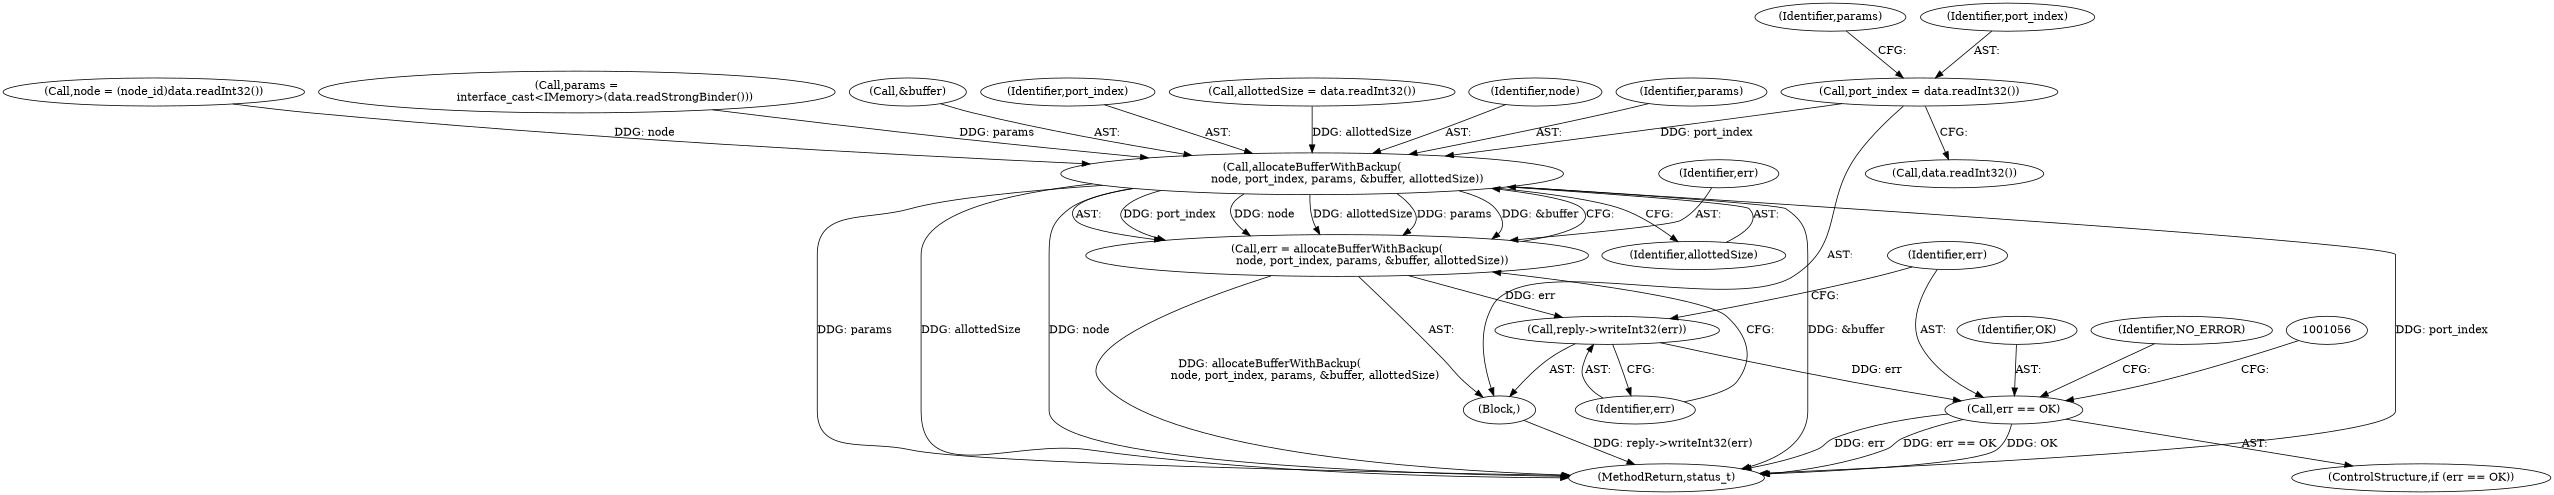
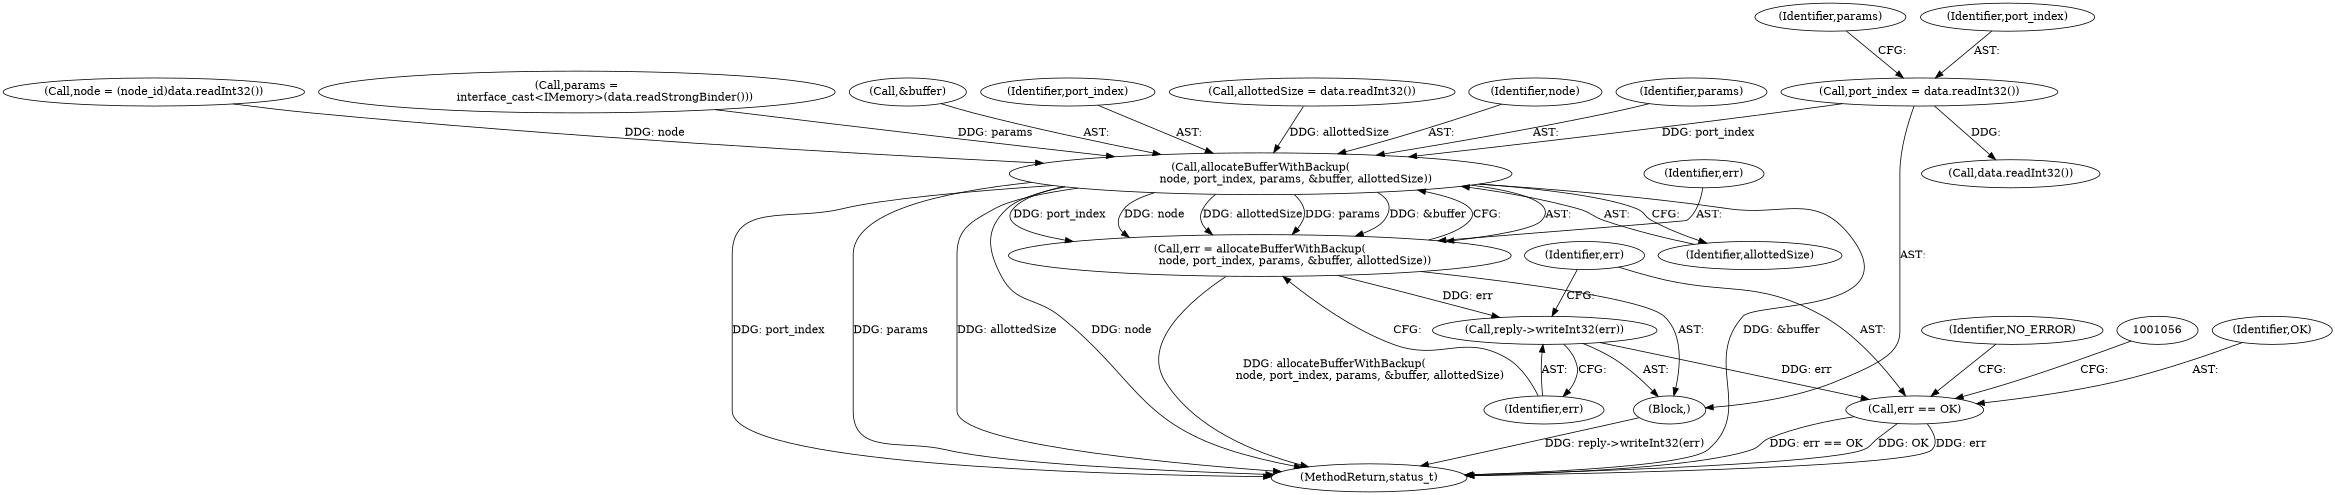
  digraph {
    n1 [label="(Call,port_index = data.readInt32())"]
    n2 [label="(Call,allocateBufferWithBackup(\n                    node, port_index, params, &buffer, allottedSize))"]
    n3 [label="(Block,)"]
    n4 [label="(Call,data.readInt32())"]
    n5 [label="(Call,err = allocateBufferWithBackup(\n                    node, port_index, params, &buffer, allottedSize))"]
    n6 [label="(MethodReturn,status_t)"]
    n7 [label="(Identifier,allottedSize)"]
    n8 [label="(Call,reply->writeInt32(err))"]
    n9 [label="(Call,err == OK)"]
    n10 [label="(Identifier,err)"]
-   n11 [label="(ControlStructure,if (err == OK))"]
    n12 [label="(Identifier,OK)"]
    n13 [label="(Identifier,node)"]
    n14 [label="(Identifier,params)"]
    n15 [label="(Identifier,err)"]
    n16 [label="(Identifier,params)"]
    n17 [label="(Call,node = (node_id)data.readInt32())"]
    n18 [label="(Identifier,port_index)"]
    n19 [label="(Identifier,err)"]
    n20 [label="(Call,params =\n                interface_cast<IMemory>(data.readStrongBinder()))"]
    n21 [label="(Call,&buffer)"]
    n22 [label="(Identifier,port_index)"]
    n23 [label="(Call,allottedSize = data.readInt32())"]
    n24 [label="(Identifier,NO_ERROR)"]
    1001056
    n1 -> n2 [label="DDG: port_index"]
    n1 -> n3 [label="AST: "]
-   n1 -> n4 [label="CFG: "]
+   n1 -> n4 [label="DDG: "]
    n2 -> n5 [label="AST: "]
    n2 -> n5 [label="DDG: port_index"]
    n2 -> n5 [label="DDG: node"]
    n2 -> n5 [label="DDG: allottedSize"]
    n2 -> n5 [label="DDG: params"]
    n2 -> n5 [label="DDG: &buffer"]
    n2 -> n6 [label="DDG: node"]
    n2 -> n6 [label="DDG: &buffer"]
    n2 -> n6 [label="DDG: port_index"]
    n2 -> n6 [label="DDG: params"]
    n2 -> n6 [label="DDG: allottedSize"]
    n2 -> n7 [label="CFG: "]
    n3 -> n6 [label="DDG: reply->writeInt32(err)"]
    n5 -> n2 [label="CFG: "]
    n5 -> n3 [label="AST: "]
    n5 -> n6 [label="DDG: allocateBufferWithBackup(\n                    node, port_index, params, &buffer, allottedSize)"]
    n5 -> n8 [label="DDG: err"]
    n7 -> n2 [label="AST: "]
    n8 -> n3 [label="AST: "]
    n8 -> n9 [label="DDG: err"]
    n8 -> n10 [label="CFG: "]
    n9 -> n6 [label="DDG: err"]
    n9 -> n6 [label="DDG: err == OK"]
    n9 -> n6 [label="DDG: OK"]
-   n9 -> n11 [label="AST: "]
    n10 -> n5 [label="CFG: "]
    n10 -> n8 [label="AST: "]
    n12 -> n9 [label="AST: "]
    n13 -> n2 [label="AST: "]
    n14 -> n2 [label="AST: "]
    n15 -> n8 [label="CFG: "]
    n15 -> n9 [label="AST: "]
    n16 -> n1 [label="CFG: "]
    n17 -> n2 [label="DDG: node"]
    n18 -> n1 [label="AST: "]
    n19 -> n5 [label="AST: "]
    n20 -> n2 [label="DDG: params"]
    n21 -> n2 [label="AST: "]
    n22 -> n2 [label="AST: "]
    n23 -> n2 [label="DDG: allottedSize"]
    n24 -> n9 [label="CFG: "]
    1001056 -> n9 [label="CFG: "]
  }
